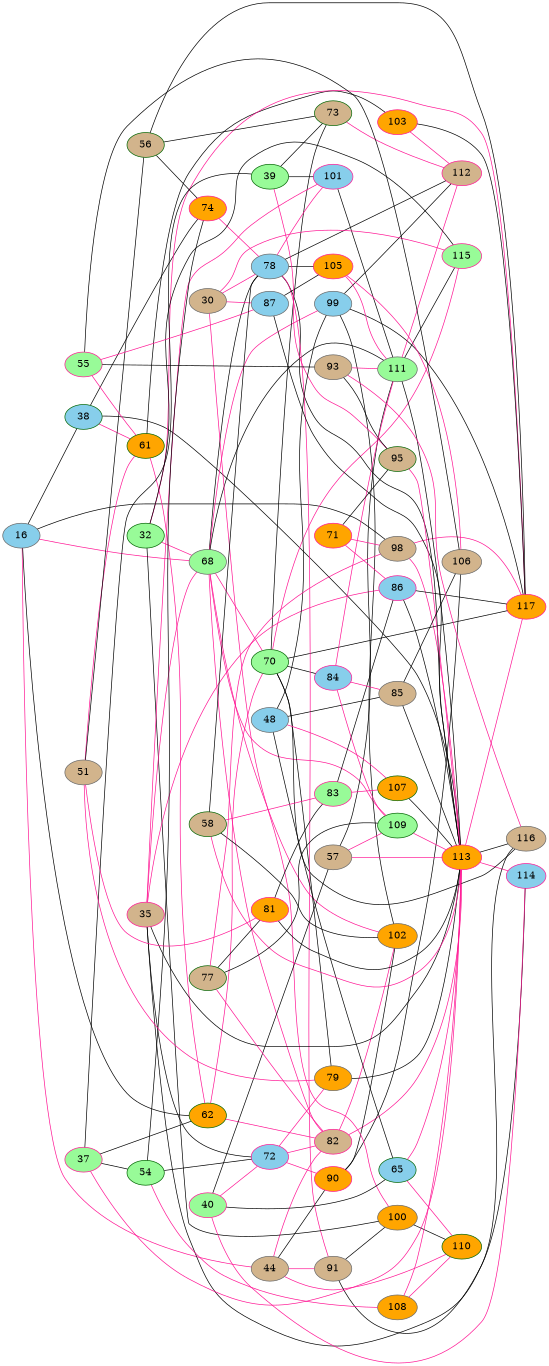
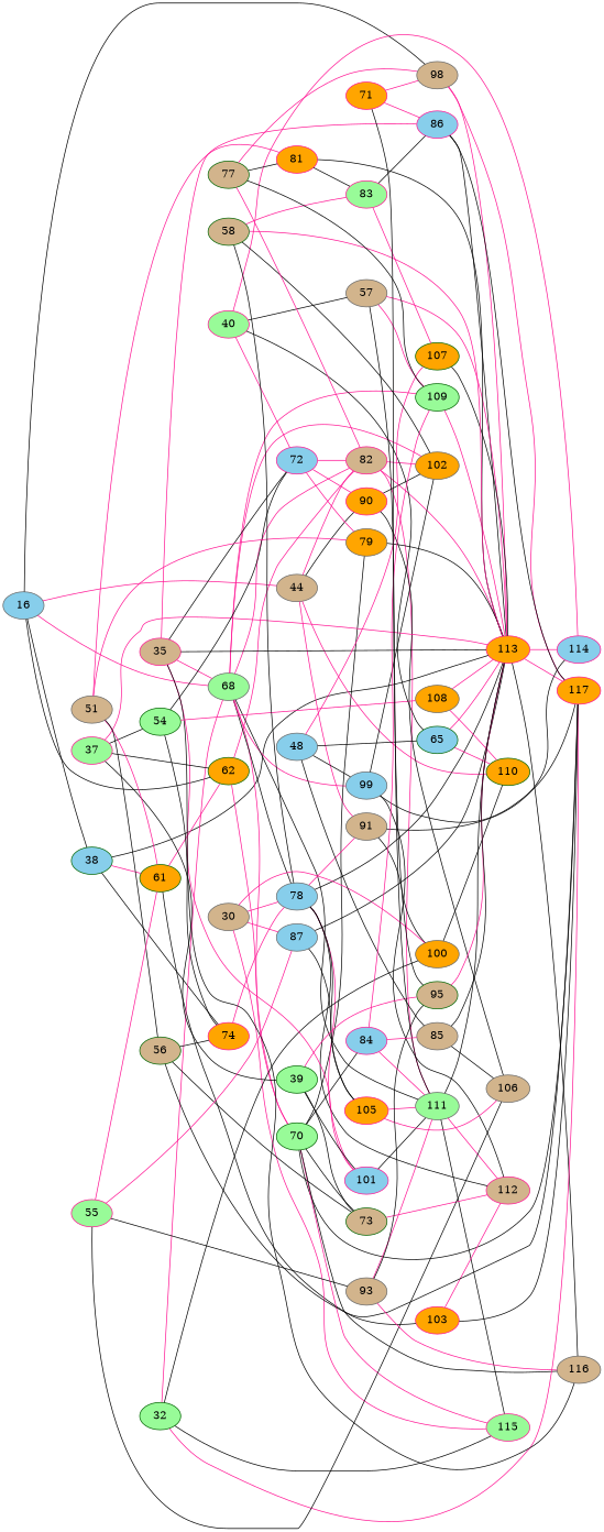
  graph {
    rankdir=LR
    node [color=gray40 fillcolor=tan style=filled]
    edge [color=deeppink]
    16 [fillcolor=skyblue super="+10"]
    38 [color=darkgreen fillcolor=skyblue]
    44 [super="+36"]
    62 [color=darkgreen fillcolor=orange super="+13"]
    68 [fillcolor=palegreen super="+19+53+41"]
    98 [super="+89"]
    113 [color=deeppink fillcolor=orange super="+23+64+80+104"]
    61 [color=darkgreen fillcolor=orange super="+21"]
    74 [color=deeppink fillcolor=orange]
    82 [color=deeppink super="+1+66+63"]
    90 [color=deeppink fillcolor=orange super="+20"]
    91
    110 [color=darkgreen fillcolor=orange]
    70 [color=darkgreen fillcolor=palegreen super="+28+46"]
    78 [fillcolor=skyblue super="+5+47+52"]
    99 [fillcolor=skyblue super="+94"]
    109 [color=darkgreen fillcolor=palegreen super="+34"]
    111 [fillcolor=palegreen super="+97"]
    102 [fillcolor=orange super="+76"]
    117 [color=deeppink fillcolor=orange super="+45+42"]
    101 [color=deeppink fillcolor=skyblue]
    112 [color=deeppink super="+49"]
    105 [color=deeppink fillcolor=orange]
    30
    87 [fillcolor=skyblue]
    100 [fillcolor=orange]
    115 [color=deeppink fillcolor=palegreen]
    32 [color=darkgreen fillcolor=palegreen]
    35 [color=deeppink super="+17+26"]
    72 [color=deeppink fillcolor=skyblue super="+43+59"]
    86 [color=deeppink fillcolor=skyblue super="+3"]
    116
    79 [fillcolor=orange]
    114 [color=deeppink fillcolor=skyblue super="+75"]
    37 [color=deeppink fillcolor=palegreen]
    39 [color=darkgreen fillcolor=palegreen]
    54 [color=darkgreen fillcolor=palegreen]
    73 [color=darkgreen]
    95 [color=darkgreen]
    108 [fillcolor=orange super="+96"]
    103 [color=deeppink fillcolor=orange]
    40 [color=deeppink fillcolor=palegreen]
    57
    65 [color=darkgreen fillcolor=skyblue]
    106
    48 [fillcolor=skyblue]
    85
    107 [color=darkgreen fillcolor=orange]
    51
    56 [color=darkgreen]
    81 [color=deeppink fillcolor=orange]
    83 [color=deeppink fillcolor=palegreen]
    55 [color=deeppink fillcolor=palegreen]
    93
    58 [color=darkgreen]
    84 [color=deeppink fillcolor=skyblue]
    71 [color=deeppink fillcolor=orange]
    77 [color=darkgreen]
    16 -- 38 [color=black]
    16 -- 44
    16 -- 62 [color=black]
    16 -- 68
    16 -- 98 [color=black weight=2]
    38 -- 113 [color=black]
    38 -- 61
    38 -- 74 [color=black]
    44 -- 82
    44 -- 90 [color=black weight=2]
    44 -- 91
    44 -- 110
    62 -- 82 [weight=3]
    62 -- 70
    68 -- 82
    68 -- 70
    68 -- 78 [color=black weight=2]
    68 -- 99 [weight=2]
    68 -- 109 [weight=2]
    68 -- 111 [color=black]
    68 -- 102
    98 -- 113
    98 -- 117
    113 -- 117 [weight=5]
    113 -- 116 [color=black]
    113 -- 114 [weight=4]
    61 -- 62 [weight=2]
    61 -- 103 [color=black]
    74 -- 78
    82 -- 113 [weight=2]
+   82 -- 111 [weight=2]
    82 -- 102
    90 -- 102 [color=black weight=2]
    90 -- 106 [color=black]
    91 -- 100 [color=black]
    91 -- 114 [color=black]
    70 -- 117 [color=black]
    70 -- 115
    70 -- 116 [color=black]
    70 -- 79 [color=black]
    70 -- 73 [color=black]
    70 -- 84 [color=black]
    78 -- 113 [color=black]
    78 -- 91
    78 -- 101
    78 -- 112 [color=black]
    78 -- 105 [color=black]
    99 -- 102 [color=black]
    99 -- 117 [color=black]
    99 -- 112 [color=black]
    109 -- 113
    111 -- 113 [color=black weight=2]
    111 -- 112
    111 -- 115 [color=black]
    101 -- 111 [color=black]
    105 -- 111
    105 -- 106
    30 -- 78
    30 -- 87
    30 -- 100
    30 -- 115
    87 -- 113 [color=black]
    87 -- 105 [color=black]
    100 -- 110 [color=black]
    32 -- 68
    32 -- 117
    32 -- 100 [color=black]
    32 -- 115 [color=black]
    35 -- 68 [weight=2]
    35 -- 113 [color=black weight=4]
    35 -- 101
    35 -- 72 [color=black weight=3]
    35 -- 86
    35 -- 116 [color=black]
    72 -- 82
    72 -- 90
    72 -- 79
    86 -- 113 [color=black]
    86 -- 117 [color=black]
    79 -- 113 [color=black]
    37 -- 62 [color=black]
    37 -- 113
    37 -- 39 [color=black]
    37 -- 54 [color=black]
    39 -- 101 [color=black]
    39 -- 73 [color=black]
    39 -- 95
    54 -- 74 [color=black]
    54 -- 72 [color=black]
    54 -- 108
    73 -- 112
    95 -- 113
    108 -- 113 [weight=4]
    108 -- 110
    103 -- 117 [color=black]
    103 -- 112 [weight=2]
    40 -- 72
    40 -- 114
    40 -- 57 [color=black]
    40 -- 65 [color=black]
    57 -- 113
    57 -- 109
    57 -- 111 [color=black]
    65 -- 113
    65 -- 110
    48 -- 99 [color=black]
    48 -- 65 [color=black]
    48 -- 85 [color=black]
    48 -- 107
    85 -- 113 [color=black]
    85 -- 106 [color=black]
    107 -- 113 [color=black weight=2]
    51 -- 61
    51 -- 79
    51 -- 56 [color=black]
    51 -- 81
    56 -- 74 [color=black]
    56 -- 117 [color=black]
    56 -- 73 [color=black]
    81 -- 113 [color=black]
    81 -- 83 [color=black]
    83 -- 86 [color=black]
    83 -- 107
    55 -- 61
    55 -- 87
    55 -- 106 [color=black]
    55 -- 93 [color=black]
    93 -- 111
    93 -- 116
    93 -- 95 [color=black]
    58 -- 113
    58 -- 78 [color=black]
    58 -- 102 [color=black]
    58 -- 83
    84 -- 109
    84 -- 111
    84 -- 85
    71 -- 98
    71 -- 86 [weight=2]
    71 -- 95 [color=black]
    77 -- 98
    77 -- 82
    77 -- 109 [color=black]
    77 -- 81 [color=black]
  }
